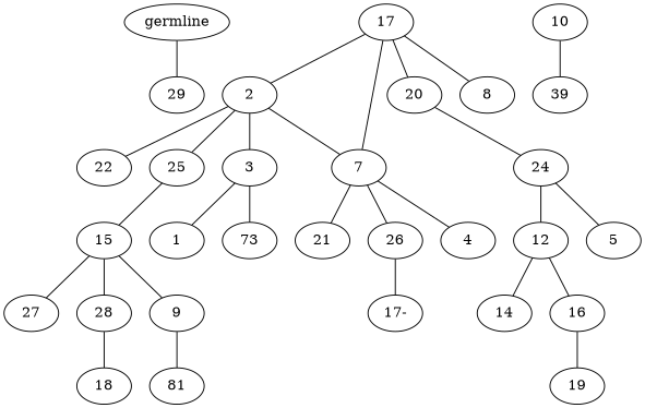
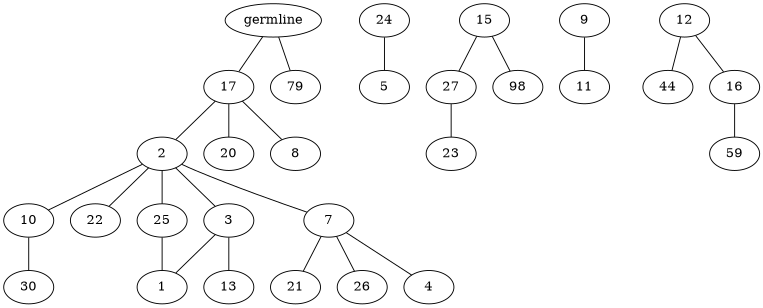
  graph {
    n1 [label=germline]
    n2 [label=17]
-   n3 [label=29]
+   n3 [label=79]
    n4 [label=2]
    n5 [label=20]
    n6 [label=8]
    n7 [label=10]
    n8 [label=22]
    n9 [label=25]
    n10 [label=3]
    n11 [label=7]
    n12 [label=24]
-   n13 [label=39]
+   n13 [label=30]
    n14 [label=15]
    n15 [label=1]
-   n16 [label=73]
+   n16 [label=13]
    n17 [label=21]
    n18 [label=26]
    n19 [label=4]
    n20 [label=27]
-   n21 [label=28]
+   n21 [label=98]
    n22 [label=9]
-   n24 [label=18]
-   n25 [label=81]
-   n26 [label="17-"]
+   n23 [label=23]
+   n25 [label=11]
    n27 [label=12]
    n28 [label=5]
-   n29 [label=14]
+   n29 [label=44]
    n30 [label=16]
-   n31 [label=19]
-   n11 -- n2
+   n31 [label=59]
+   n1 -- n2
    n1 -- n3
    n2 -- n4
    n2 -- n5
    n2 -- n6
+   n4 -- n7
    n4 -- n8
    n4 -- n9
    n4 -- n10
    n4 -- n11
-   n5 -- n12
    n7 -- n13
-   n9 -- n14
+   n9 -- n15
    n10 -- n15
    n10 -- n16
    n11 -- n17
    n11 -- n18
    n11 -- n19
-   n12 -- n27
    n12 -- n28
    n14 -- n20
    n14 -- n21
-   n14 -- n22
-   n18 -- n26
-   n21 -- n24
+   n20 -- n23
    n22 -- n25
    n27 -- n29
    n27 -- n30
    n30 -- n31
  }
